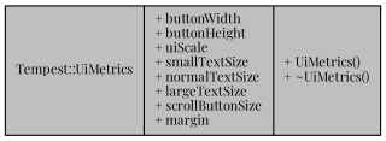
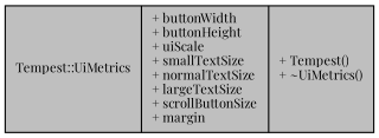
  digraph {
    rankdir=LR
    fontname="Playfair Display"
-   n1 [color=black fillcolor=grey75 fontcolor=black fontname="Playfair Display" fontsize=10 height=0.2 label="{Tempest::UiMetrics\n|+ buttonWidth\l+ buttonHeight\l+ uiScale\l+ smallTextSize\l+ normalTextSize\l+ largeTextSize\l+ scrollButtonSize\l+ margin\l|+ UiMetrics()\l+ ~UiMetrics()\l}" shape=record style=filled width=0.4]
+   n1 [color=black fillcolor=grey75 fontcolor=black fontname="Playfair Display" fontsize=10 height=0.2 label="{Tempest::UiMetrics\n|+ buttonWidth\l+ buttonHeight\l+ uiScale\l+ smallTextSize\l+ normalTextSize\l+ largeTextSize\l+ scrollButtonSize\l+ margin\l|+ Tempest()\l+ ~UiMetrics()\l}" shape=record style=filled width=0.4]
  }
